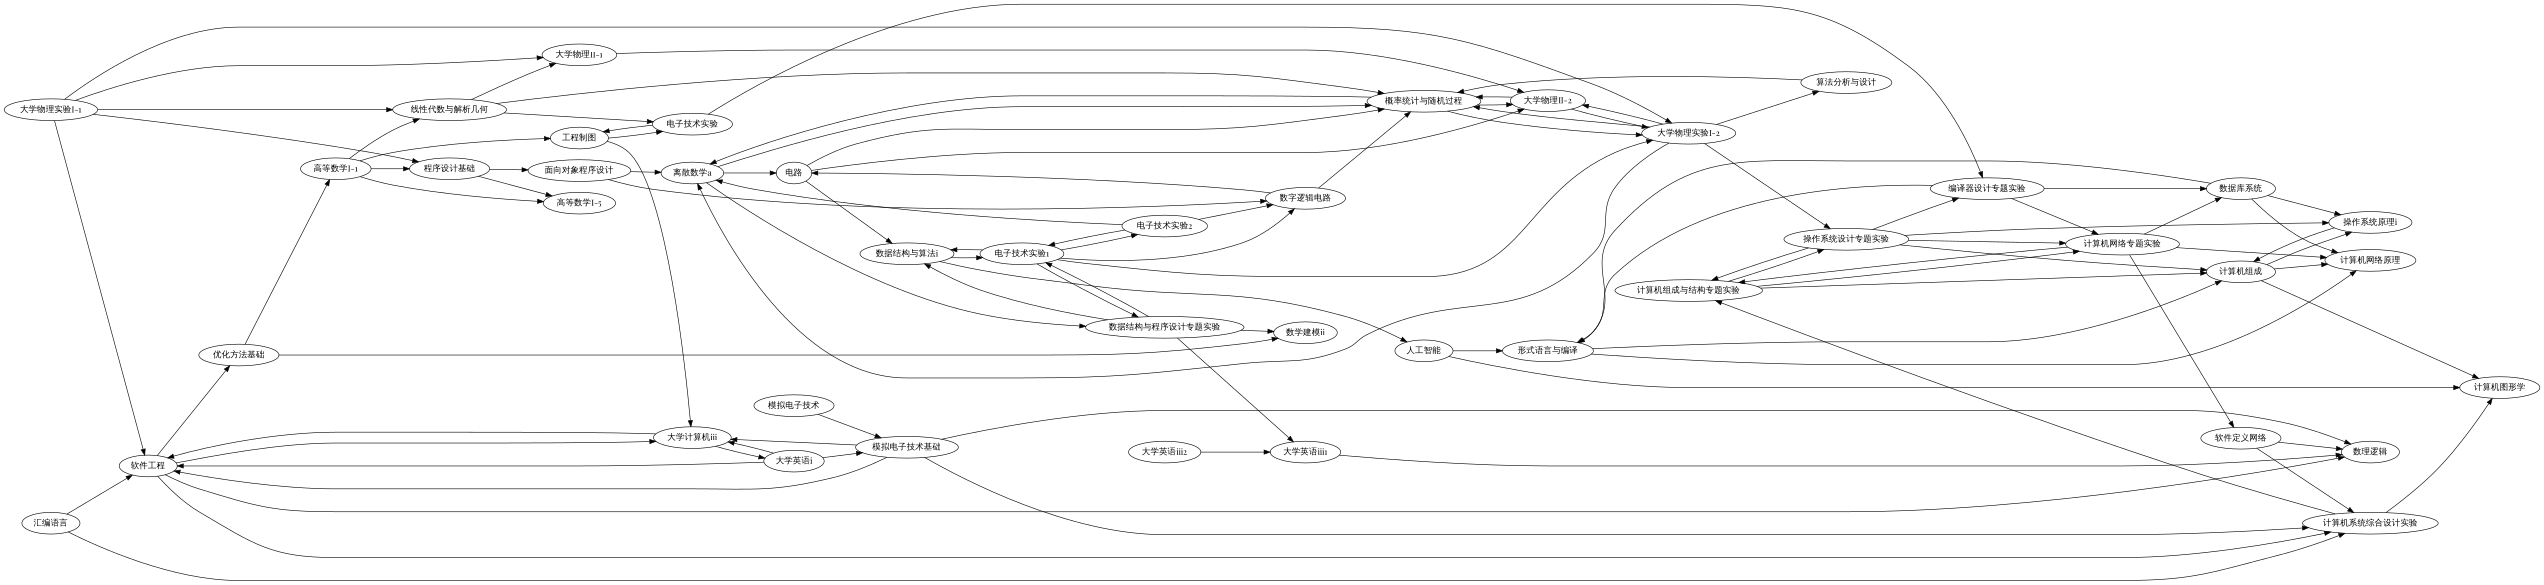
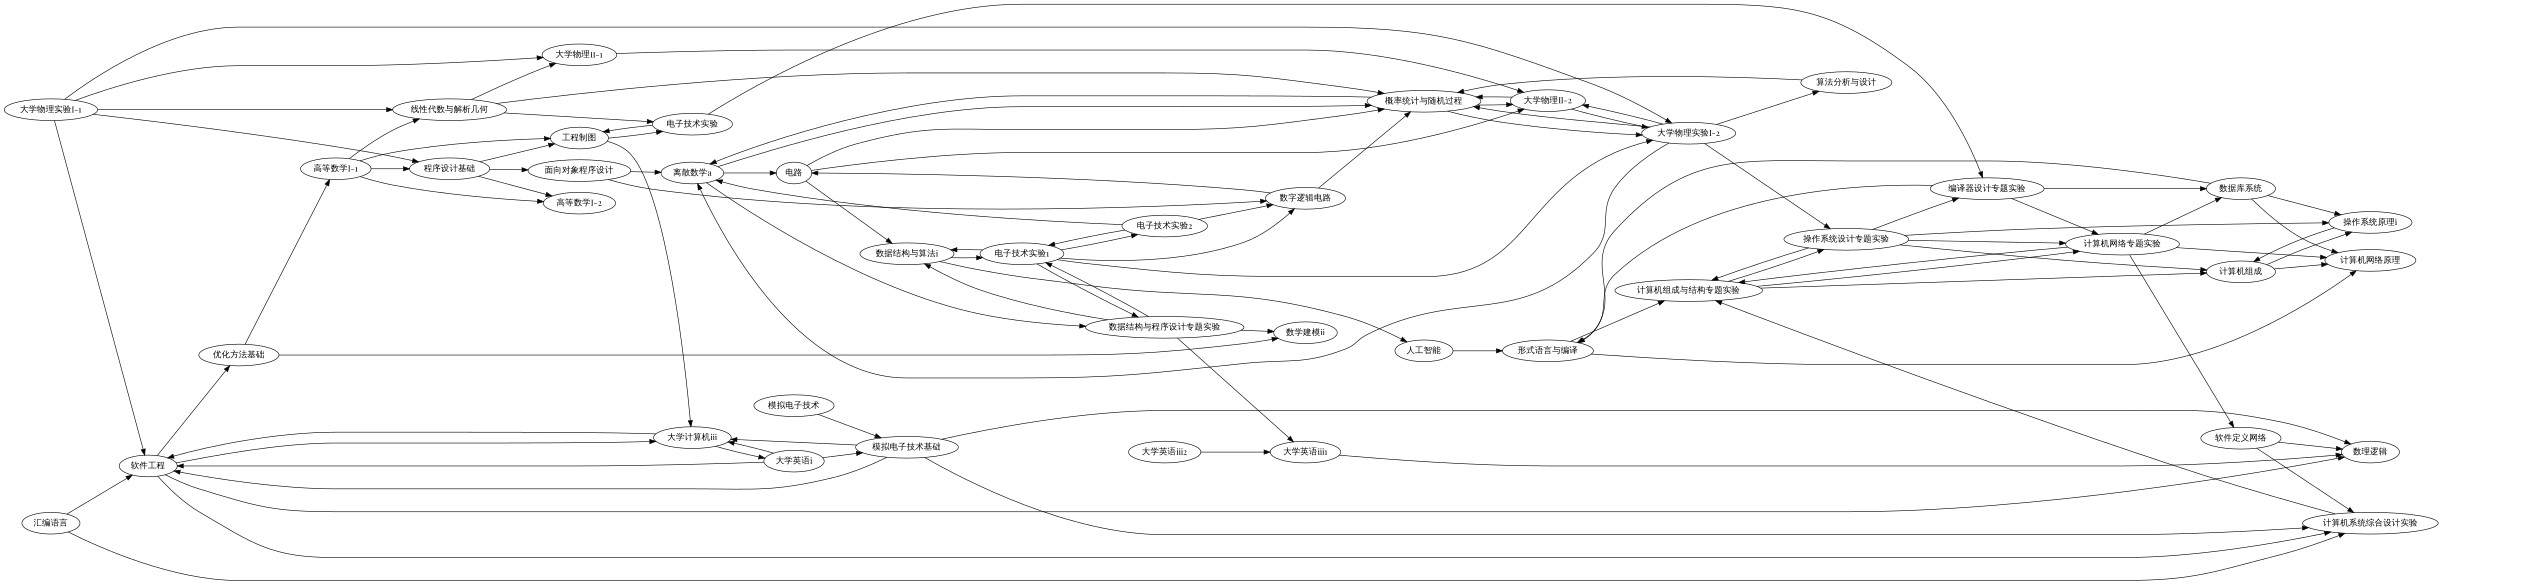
  strict digraph {
    fontname="Playfair Display"
    rankdir=LR
    node [fontname="Playfair Display"]
    edge [fontname="Playfair Display"]
    "人工智能"
-   "计算机图形学"
    "形式语言与编译"
    "优化方法基础"
    "数学建模ii"
    "高等数学I-1"
    "程序设计基础"
    "线性代数与解析几何"
    "工程制图"
-   "高等数学I-2" [label="高等数学I-5"]
+   "高等数学I-2"
    "面向对象程序设计"
    "大学物理II-1"
    "概率统计与随机过程"
    n14 [label="电子技术实验"]
    "大学计算机iii"
    "大学物理II-2"
    "大学物理实验I-2"
    "操作系统设计专题实验"
    "离散数学a"
    "算法分析与设计"
    "计算机组成"
    "操作系统原理i"
    "编译器设计专题实验"
    "计算机组成与结构专题实验"
    "计算机网络专题实验"
    "电路"
    "数据结构与程序设计专题实验"
    "大学物理实验I-1"
    "软件工程"
    "数理逻辑"
    "计算机系统综合设计实验"
    "数字逻辑电路"
    "大学英语i"
    "计算机网络原理"
    "数据库系统"
    "软件定义网络"
    "数据结构与算法i"
    "大学英语iii1"
    "电子技术实验1"
    "模拟电子技术基础"
    "大学英语iii2"
    "电子技术实验2"
    "模拟电子技术"
    "汇编语言"
-   "人工智能" -> "计算机图形学"
    "人工智能" -> "形式语言与编译"
-   "形式语言与编译" -> "计算机组成"
+   "形式语言与编译" -> "计算机组成与结构专题实验"
    "形式语言与编译" -> "计算机网络原理"
    "优化方法基础" -> "数学建模ii"
    "优化方法基础" -> "高等数学I-1"
    "高等数学I-1" -> "程序设计基础"
    "高等数学I-1" -> "线性代数与解析几何"
    "高等数学I-1" -> "工程制图"
    "高等数学I-1" -> "高等数学I-2"
+   "程序设计基础" -> "工程制图"
    "程序设计基础" -> "高等数学I-2"
    "程序设计基础" -> "面向对象程序设计"
    "线性代数与解析几何" -> "大学物理II-1"
    "线性代数与解析几何" -> "概率统计与随机过程"
    "线性代数与解析几何" -> n14
    "工程制图" -> n14
    "工程制图" -> "大学计算机iii"
    "面向对象程序设计" -> "离散数学a"
    "面向对象程序设计" -> "数字逻辑电路"
    "大学物理II-1" -> "大学物理II-2"
    "概率统计与随机过程" -> "大学物理II-2"
    "概率统计与随机过程" -> "大学物理实验I-2"
    "概率统计与随机过程" -> "离散数学a"
    n14 -> "工程制图"
    n14 -> "编译器设计专题实验"
    "大学计算机iii" -> "软件工程"
    "大学计算机iii" -> "大学英语i"
    "大学物理II-2" -> "概率统计与随机过程"
    "大学物理II-2" -> "大学物理实验I-2"
    "大学物理实验I-2" -> "概率统计与随机过程"
    "大学物理实验I-2" -> "大学物理II-2"
    "大学物理实验I-2" -> "操作系统设计专题实验"
    "大学物理实验I-2" -> "离散数学a"
    "大学物理实验I-2" -> "算法分析与设计"
    "操作系统设计专题实验" -> "计算机组成"
    "操作系统设计专题实验" -> "操作系统原理i"
    "操作系统设计专题实验" -> "编译器设计专题实验"
    "操作系统设计专题实验" -> "计算机组成与结构专题实验"
    "操作系统设计专题实验" -> "计算机网络专题实验"
    "离散数学a" -> "概率统计与随机过程"
    "离散数学a" -> "电路"
    "离散数学a" -> "数据结构与程序设计专题实验"
    "算法分析与设计" -> "概率统计与随机过程"
-   "计算机组成" -> "计算机图形学"
    "计算机组成" -> "操作系统原理i"
    "计算机组成" -> "计算机网络原理"
    "操作系统原理i" -> "计算机组成"
    "编译器设计专题实验" -> "形式语言与编译"
    "编译器设计专题实验" -> "计算机网络专题实验"
    "编译器设计专题实验" -> "数据库系统"
    "计算机组成与结构专题实验" -> "操作系统设计专题实验"
    "计算机组成与结构专题实验" -> "计算机组成"
    "计算机组成与结构专题实验" -> "计算机网络专题实验"
    "计算机网络专题实验" -> "计算机组成与结构专题实验"
    "计算机网络专题实验" -> "计算机网络原理"
    "计算机网络专题实验" -> "数据库系统"
    "计算机网络专题实验" -> "软件定义网络"
    "电路" -> "概率统计与随机过程"
    "电路" -> "大学物理II-2"
    "电路" -> "数据结构与算法i"
    "数据结构与程序设计专题实验" -> "数学建模ii"
    "数据结构与程序设计专题实验" -> "数据结构与算法i"
    "数据结构与程序设计专题实验" -> "大学英语iii1"
    "数据结构与程序设计专题实验" -> "电子技术实验1"
    "大学物理实验I-1" -> "程序设计基础"
    "大学物理实验I-1" -> "线性代数与解析几何"
    "大学物理实验I-1" -> "大学物理II-1"
    "大学物理实验I-1" -> "大学物理实验I-2"
    "大学物理实验I-1" -> "软件工程"
    "软件工程" -> "优化方法基础"
    "软件工程" -> "大学计算机iii"
    "软件工程" -> "数理逻辑"
    "软件工程" -> "计算机系统综合设计实验"
-   "计算机系统综合设计实验" -> "计算机图形学"
    "计算机系统综合设计实验" -> "计算机组成与结构专题实验"
    "数字逻辑电路" -> "概率统计与随机过程"
    "数字逻辑电路" -> "电路"
    "大学英语i" -> "大学计算机iii"
    "大学英语i" -> "软件工程"
    "大学英语i" -> "模拟电子技术基础"
    "数据库系统" -> "形式语言与编译"
    "数据库系统" -> "操作系统原理i"
    "数据库系统" -> "计算机网络原理"
    "软件定义网络" -> "数理逻辑"
    "软件定义网络" -> "计算机系统综合设计实验"
    "数据结构与算法i" -> "人工智能"
    "数据结构与算法i" -> "电子技术实验1"
    "大学英语iii1" -> "数理逻辑"
    "电子技术实验1" -> "大学物理实验I-2"
    "电子技术实验1" -> "数据结构与程序设计专题实验"
    "电子技术实验1" -> "数字逻辑电路"
    "电子技术实验1" -> "数据结构与算法i"
    "电子技术实验1" -> "电子技术实验2"
    "模拟电子技术基础" -> "大学计算机iii"
    "模拟电子技术基础" -> "软件工程"
    "模拟电子技术基础" -> "数理逻辑"
    "模拟电子技术基础" -> "计算机系统综合设计实验"
    "大学英语iii2" -> "大学英语iii1"
    "电子技术实验2" -> "离散数学a"
    "电子技术实验2" -> "数字逻辑电路"
    "电子技术实验2" -> "电子技术实验1"
    "模拟电子技术" -> "模拟电子技术基础"
    "汇编语言" -> "软件工程"
    "汇编语言" -> "计算机系统综合设计实验"
  }
